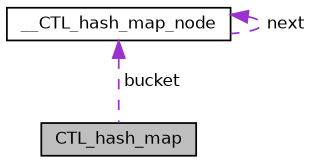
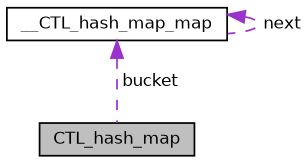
  digraph {
    node [color=black fontname=Helvetica fontsize=10 shape=record style=filled]
    edge [color=darkorchid3 dir=back fontname=Helvetica fontsize=10 labelfontname=Helvetica labelfontsize=10 style=dashed]
    n1 [fillcolor=grey75 fontcolor=black height=0.2 label=CTL_hash_map width=0.4]
-   n2 [fillcolor=white height=0.2 label=__CTL_hash_map_node width=0.4]
+   n2 [fillcolor=white height=0.2 label=__CTL_hash_map_map width=0.4]
    n2 -> n1 [label=" bucket"]
    n2 -> n2 [label=" next"]
  }
